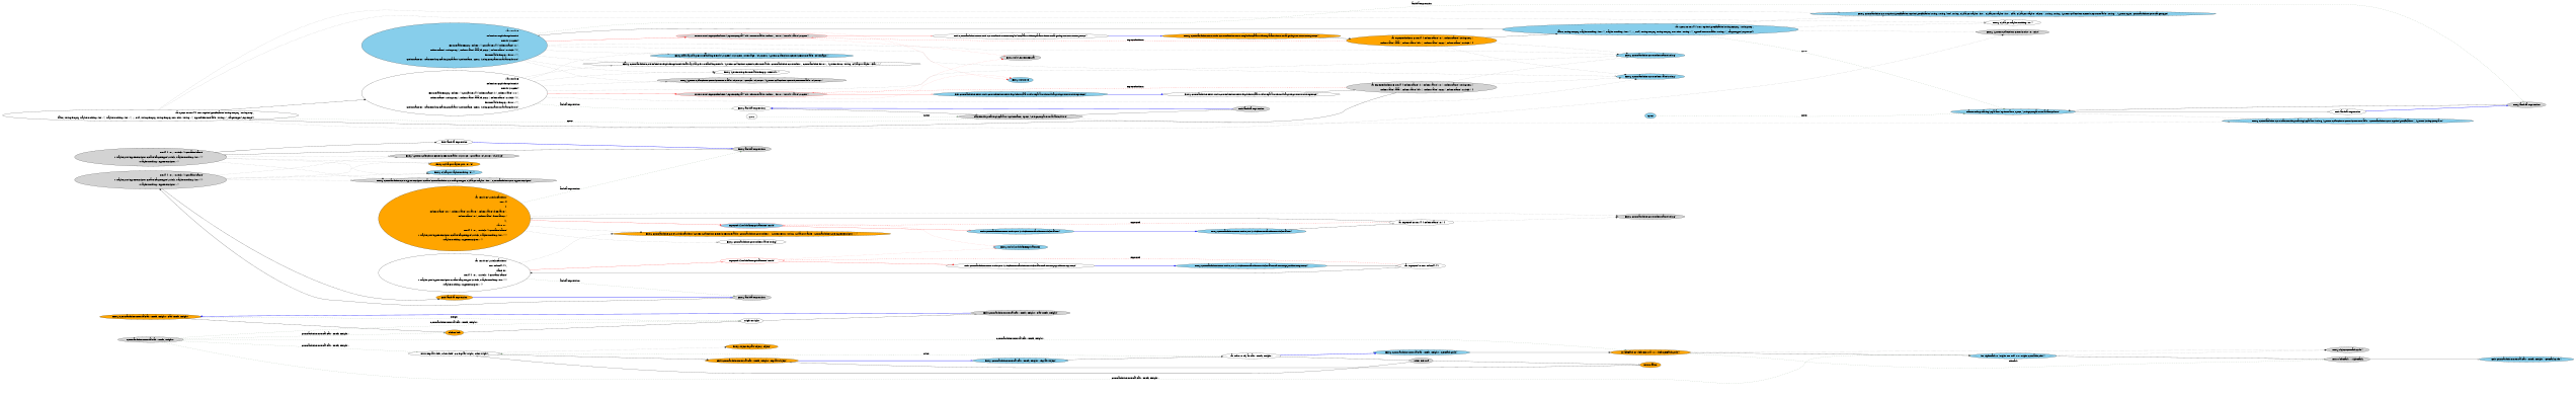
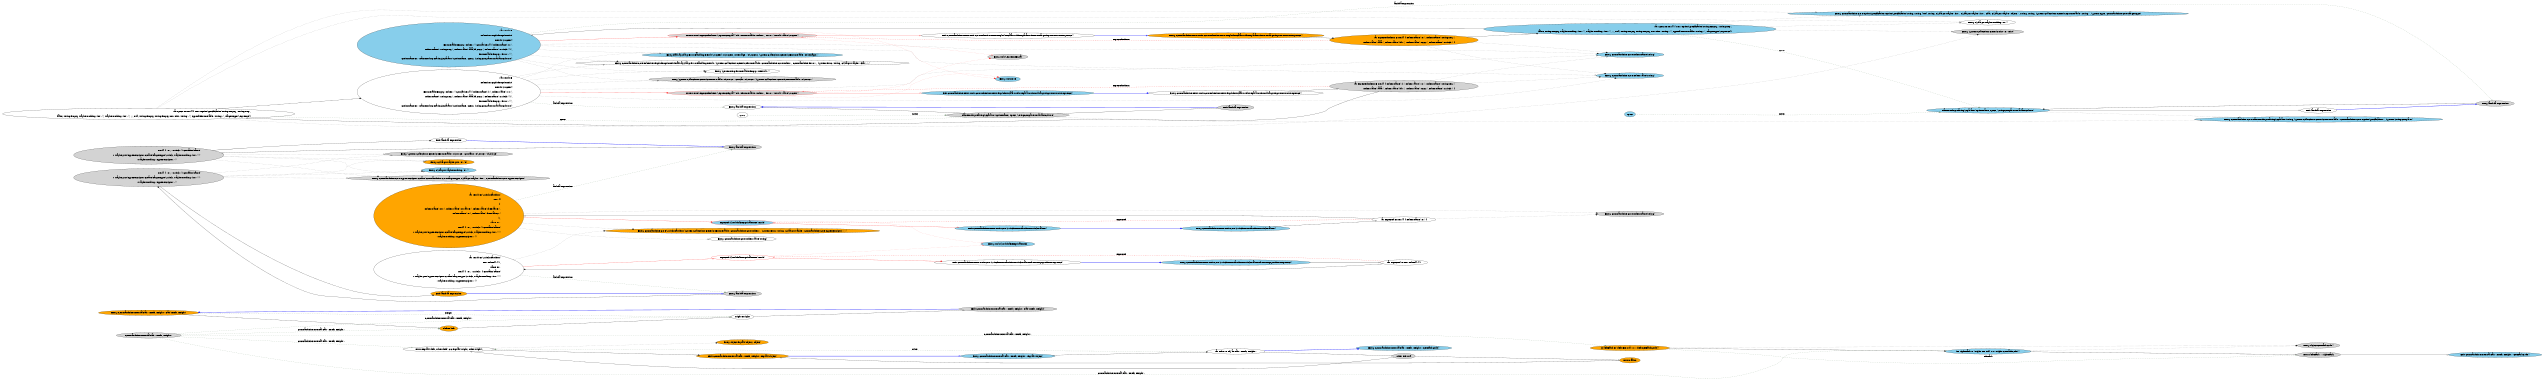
  digraph {
    rankdir=LR
    node [cluster="lambda expression" file="TokenizerTests.cs" fillcolor=lightgrey style=filled]
    edge [arrowhead=onormal style=dotted]
    n1 [cluster="CommandLine.Internal.Pair<TLeft, TRight>.Pair(TLeft, TRight)" file="ScalarTests.cs" fillcolor=orange label="Entry CommandLine.Internal.Pair<TLeft, TRight>.Pair(TLeft, TRight)" span="37-37"]
    n2 [cluster="CommandLine.Internal.Pair<TLeft, TRight>.Pair(TLeft, TRight)" file="ScalarTests.cs" fillcolor=orange label="_left = left" span="39-39"]
    n3 [cluster="CommandLine.Internal.Pair<TLeft, TRight>.Pair(TLeft, TRight)" file="ScalarTests.cs" fillcolor=white label="_right = right" span="40-40"]
    n4 [cluster="CommandLine.Internal.Pair<TLeft, TRight>.Pair(TLeft, TRight)" file="ScalarTests.cs" label="Exit CommandLine.Internal.Pair<TLeft, TRight>.Pair(TLeft, TRight)" span="37-37"]
    n5 [cluster="CommandLine.Internal.Pair<TLeft, TRight>.Equals(object)" file="ScalarTests.cs" fillcolor=skyblue label="Entry CommandLine.Internal.Pair<TLeft, TRight>.Equals(object)" span="61-61"]
    n6 [cluster="CommandLine.Internal.Pair<TLeft, TRight>.Equals(object)" file="ScalarTests.cs" fillcolor=white label="var other = obj as Pair<TLeft, TRight>" span="63-63"]
    n7 [cluster="CommandLine.Internal.Pair<TLeft, TRight>.Equals(object)" file="ScalarTests.cs" label="other == null" span="65-65"]
    n8 [cluster="CommandLine.Internal.Pair<TLeft, TRight>.Equals(object)" file="ScalarTests.cs" fillcolor=white label="return Equals(_left, other._left) && Equals(_right, other._right);" span="69-69"]
    n9 [cluster="CommandLine.Internal.Pair<TLeft, TRight>.GetHashCode()" file="ScalarTests.cs" fillcolor=skyblue label="Entry CommandLine.Internal.Pair<TLeft, TRight>.GetHashCode()" span="53-53"]
    n10 [cluster="CommandLine.Internal.Pair<TLeft, TRight>.Equals(object)" file="ScalarTests.cs" fillcolor=orange label="return false;" span="67-67"]
    n11 [cluster="CommandLine.Internal.Pair<TLeft, TRight>.Equals(object)" file="ScalarTests.cs" fillcolor=orange label="Exit CommandLine.Internal.Pair<TLeft, TRight>.Equals(object)" span="61-61"]
    n12 [cluster="object.Equals(object, object)" file="ScalarTests.cs" fillcolor=orange label="Entry object.Equals(object, object)" span="0-0"]
    n13 [cluster="CommandLine.Internal.Pair<TLeft, TRight>.GetHashCode()" file="ScalarTests.cs" fillcolor=orange label="int leftHash = (_left == null ? 0 : _left.GetHashCode())" span="55-55"]
    n14 [cluster="CommandLine.Internal.Pair<TLeft, TRight>.GetHashCode()" file="ScalarTests.cs" fillcolor=skyblue label="int rightHash = (_right == null ? 0 : _right.GetHashCode())" span="56-56"]
    n15 [cluster="CommandLine.Internal.Pair<TLeft, TRight>.GetHashCode()" file="ScalarTests.cs" label="return leftHash ^ rightHash;" span="58-58"]
    n16 [cluster="object.GetHashCode()" file="ScalarTests.cs" label="Entry object.GetHashCode()" span="0-0"]
    n17 [cluster="CommandLine.Internal.Pair<TLeft, TRight>.GetHashCode()" file="ScalarTests.cs" fillcolor=skyblue label="Exit CommandLine.Internal.Pair<TLeft, TRight>.GetHashCode()" span="53-53"]
    n18 [file="ScalarTests.cs" label="CommandLine.Internal.Pair<TLeft, TRight>" cluster=""]
    n19 [cluster="System.Collections.Generic.IEnumerable<TSource>.Contains<TSource>(TSource)" file="SwitchTests.cs" label="Entry System.Collections.Generic.IEnumerable<TSource>.Contains<TSource>(TSource)" span="0-0"]
    n20 [cluster="CommandLine.Tests.Unit.Core.SwitchTests.Partition_switch_values()" file="SwitchTests.cs" fillcolor=skyblue label="Entry CommandLine.Tests.Unit.Core.SwitchTests.Partition_switch_values()" span="28-28"]
    n21 [cluster="CommandLine.Tests.Unit.Core.SwitchTests.Partition_switch_values()" file="SwitchTests.cs" fillcolor=white label="var expected = new [] { Token.Name(''x'') }" span="30-30"]
    n22 [cluster="CommandLine.Tests.Unit.Core.SwitchTests.Partition_switch_values()" file="SwitchTests.cs" fillcolor=orange label="var result = Switch.Partition(\r\n                new []\r\n                    {\r\n                        Token.Name(''str''), Token.Value(''strvalue''), Token.Value(''freevalue''),\r\n                        Token.Name(''x''), Token.Value(''freevalue2'')\r\n                    },\r\n                name =>\r\n                    new[] { ''x'', ''switch'' }.Contains(name)\r\n                        ? Maybe.Just(TypeDescriptor.Create(TargetType.Switch, Maybe.Nothing<int>()))\r\n                        : Maybe.Nothing<TypeDescriptor>())" span="32-41"]
    n23 [cluster="CommandLine.Tests.Unit.Core.SwitchTests.Partition_switch_values()" color=red community=0 file="SwitchTests.cs" fillcolor=skyblue label="expected.ShouldAllBeEquivalentTo(result)" span="43-43"]
    n24 [cluster="CommandLine.Core.Token.Name(string)" file="SwitchTests.cs" label="Entry CommandLine.Core.Token.Name(string)" span="19-19"]
    n25 [cluster="CommandLine.Core.Switch.Partition(System.Collections.Generic.IEnumerable<CommandLine.Core.Token>, System.Func<string, CSharpx.Maybe<CommandLine.Core.TypeDescriptor>>)" file="SwitchTests.cs" fillcolor=orange label="Entry CommandLine.Core.Switch.Partition(System.Collections.Generic.IEnumerable<CommandLine.Core.Token>, System.Func<string, CSharpx.Maybe<CommandLine.Core.TypeDescriptor>>)" span="11-11"]
    n26 [file="SwitchTests.cs" label="Entry lambda expression" span="38-41"]
    n27 [cluster="CommandLine.Core.Token.Value(string)" file="SwitchTests.cs" fillcolor=white label="Entry CommandLine.Core.Token.Value(string)" span="24-24"]
    n28 [cluster="CommandLine.Tests.Unit.Core.SwitchTests.Partition_switch_values()" file="SwitchTests.cs" fillcolor=skyblue label="Exit CommandLine.Tests.Unit.Core.SwitchTests.Partition_switch_values()" span="28-28"]
    n29 [cluster="Unk.ShouldAllBeEquivalentTo" file="SwitchTests.cs" fillcolor=skyblue label="Entry Unk.ShouldAllBeEquivalentTo"]
    n30 [file="SwitchTests.cs" label="new[] { ''x'', ''switch'' }.Contains(name)\r\n                        ? Maybe.Just(TypeDescriptor.Create(TargetType.Switch, Maybe.Nothing<int>()))\r\n                        : Maybe.Nothing<TypeDescriptor>()" span="39-41"]
    n31 [cluster="CSharpx.Maybe.Just<T>(T)" file="SwitchTests.cs" fillcolor=orange label="Entry CSharpx.Maybe.Just<T>(T)" span="124-124"]
    n32 [cluster="CSharpx.Maybe.Nothing<T>()" file="SwitchTests.cs" fillcolor=skyblue label="Entry CSharpx.Maybe.Nothing<T>()" span="116-116"]
    n33 [cluster="CommandLine.Core.TypeDescriptor.Create(CommandLine.Core.TargetType, CSharpx.Maybe<int>, CommandLine.Core.TypeDescriptor)" file="SwitchTests.cs" label="Entry CommandLine.Core.TypeDescriptor.Create(CommandLine.Core.TargetType, CSharpx.Maybe<int>, CommandLine.Core.TypeDescriptor)" span="35-35"]
    n34 [file="SwitchTests.cs" fillcolor=white label="Exit lambda expression" span="38-41"]
    n35 [file="SwitchTests.cs" label="Entry lambda expression" span="19-22"]
    n36 [file="SwitchTests.cs" label="new[] { ''x'', ''switch'' }.Contains(name)\r\n                        ? Maybe.Just(TypeDescriptor.Create(TargetType.Switch, Maybe.Nothing<int>()))\r\n                        : Maybe.Nothing<TypeDescriptor>()" span="20-22"]
    n37 [file="SwitchTests.cs" fillcolor=orange label="Exit lambda expression" span="19-22"]
    n38 [cluster="CommandLine.Tests.Unit.Core.SwitchTests.Partition_switch_values_from_empty_token_sequence()" file="SwitchTests.cs" fillcolor=skyblue label="Entry CommandLine.Tests.Unit.Core.SwitchTests.Partition_switch_values_from_empty_token_sequence()" span="13-13"]
    n39 [cluster="CommandLine.Tests.Unit.Core.SwitchTests.Partition_switch_values_from_empty_token_sequence()" file="SwitchTests.cs" fillcolor=white label="var expected = new Token[] { }" span="15-15"]
    n40 [cluster="CommandLine.Tests.Unit.Core.SwitchTests.Partition_switch_values_from_empty_token_sequence()" file="SwitchTests.cs" fillcolor=white label="var result = Switch.Partition(\r\n                new Token[] { },\r\n                name =>\r\n                    new[] { ''x'', ''switch'' }.Contains(name)\r\n                        ? Maybe.Just(TypeDescriptor.Create(TargetType.Switch, Maybe.Nothing<int>()))\r\n                        : Maybe.Nothing<TypeDescriptor>())" span="17-22"]
    n41 [cluster="CommandLine.Tests.Unit.Core.SwitchTests.Partition_switch_values_from_empty_token_sequence()" color=red community=0 file="SwitchTests.cs" fillcolor=white label="expected.ShouldAllBeEquivalentTo(result)" span="24-24"]
    n42 [cluster="CommandLine.Tests.Unit.Core.SwitchTests.Partition_switch_values_from_empty_token_sequence()" file="SwitchTests.cs" fillcolor=white label="Exit CommandLine.Tests.Unit.Core.SwitchTests.Partition_switch_values_from_empty_token_sequence()" span="13-13"]
    n43 [cluster="System.Linq.Enumerable.Empty<TResult>()" fillcolor=white label="Entry System.Linq.Enumerable.Empty<TResult>()" span="0-0"]
    n44 [cluster="CommandLine.Tests.Unit.Core.TokenizerTests.Explode_scalar_with_separator_in_even_args_input_returns_sequence()" fillcolor=orange label="Entry CommandLine.Tests.Unit.Core.TokenizerTests.Explode_scalar_with_separator_in_even_args_input_returns_sequence()" span="39-39"]
    n45 [cluster="CommandLine.Tests.Unit.Core.TokenizerTests.Explode_scalar_with_separator_in_even_args_input_returns_sequence()" fillcolor=orange label="var expectedTokens = new[] { Token.Name(''x''), Token.Name(''string-seq''),\r\n                Token.Value(''aaa''), Token.Value(''bb''),  Token.Value(''cccc''), Token.Name(''switch'') }" span="42-43"]
    n46 [cluster="CommandLine.Tests.Unit.Core.TokenizerTests.Explode_scalar_with_separator_in_even_args_input_returns_sequence()" fillcolor=skyblue label="var specs = new[] { new OptionSpecification(string.Empty, ''string-seq'',\r\n                false, string.Empty, Maybe.Nothing<int>(), Maybe.Nothing<int>(), ',', null, string.Empty, string.Empty, new List<string>(), typeof(IEnumerable<string>), TargetType.Sequence)}" span="44-45"]
    n47 [cluster="CommandLine.Tests.Unit.Core.TokenizerTests.Explode_scalar_with_separator_in_even_args_input_returns_sequence()" color=red community=0 label="Assert.True(expectedTokens.SequenceEqual(((Ok<IEnumerable<Token>, Error>)result).Value.Success))" span="57-57"]
    n48 [cluster="CommandLine.Core.Token.Name(string)" fillcolor=skyblue label="Entry CommandLine.Core.Token.Name(string)" span="19-19"]
    n49 [cluster="CommandLine.Core.Token.Value(string)" fillcolor=skyblue label="Entry CommandLine.Core.Token.Value(string)" span="24-24"]
    n50 [cluster="CommandLine.Tests.Unit.Core.TokenizerTests.Explode_scalar_with_separator_in_even_args_input_returns_sequence()" fillcolor=skyblue label="var result =\r\n                Tokenizer.ExplodeOptionList(\r\n                    Result.Succeed(\r\n                        Enumerable.Empty<Token>().Concat(new[] { Token.Name(''x''),\r\n                            Token.Name(''string-seq''), Token.Value(''aaa,bb,cccc''), Token.Name(''switch'') }),\r\n                        Enumerable.Empty<Error>()),\r\n                        optionName => NameLookup.HavingSeparator(optionName, specs, StringComparer.InvariantCulture))" span="48-54"]
    n51 [cluster="CommandLine.Core.OptionSpecification.OptionSpecification(string, string, bool, string, CSharpx.Maybe<int>, CSharpx.Maybe<int>, char, CSharpx.Maybe<object>, string, string, System.Collections.Generic.IEnumerable<string>, System.Type, CommandLine.Core.TargetType)" fillcolor=skyblue label="Entry CommandLine.Core.OptionSpecification.OptionSpecification(string, string, bool, string, CSharpx.Maybe<int>, CSharpx.Maybe<int>, char, CSharpx.Maybe<object>, string, string, System.Collections.Generic.IEnumerable<string>, System.Type, CommandLine.Core.TargetType)" span="16-16"]
    n52 [fillcolor=skyblue label="NameLookup.HavingSeparator(optionName, specs, StringComparer.InvariantCulture)" span="54-54"]
    n53 [cluster="CSharpx.Maybe.Nothing<T>()" fillcolor=white label="Entry CSharpx.Maybe.Nothing<T>()" span="116-116"]
    n54 [cluster="System.Collections.Generic.List<T>.List()" label="Entry System.Collections.Generic.List<T>.List()" span="0-0"]
    n55 [cluster="CommandLine.Tests.Unit.Core.TokenizerTests.Explode_scalar_with_separator_in_even_args_input_returns_sequence()" fillcolor=white label="Exit CommandLine.Tests.Unit.Core.TokenizerTests.Explode_scalar_with_separator_in_even_args_input_returns_sequence()" span="39-39"]
    n56 [cluster="Unk.True" fillcolor=skyblue label="Entry Unk.True"]
    n57 [cluster="Unk.SequenceEqual" label="Entry Unk.SequenceEqual"]
    n58 [label="Entry lambda expression" span="54-54"]
    n59 [cluster="CommandLine.Core.Tokenizer.ExplodeOptionList(RailwaySharp.ErrorHandling.Result<System.Collections.Generic.IEnumerable<CommandLine.Core.Token>, CommandLine.Error>, System.Func<string, CSharpx.Maybe<char>>)" fillcolor=white label="Entry CommandLine.Core.Tokenizer.ExplodeOptionList(RailwaySharp.ErrorHandling.Result<System.Collections.Generic.IEnumerable<CommandLine.Core.Token>, CommandLine.Error>, System.Func<string, CSharpx.Maybe<char>>)" span="46-46"]
    n60 [cluster="System.Collections.Generic.IEnumerable<TSource>.Concat<TSource>(System.Collections.Generic.IEnumerable<TSource>)" label="Entry System.Collections.Generic.IEnumerable<TSource>.Concat<TSource>(System.Collections.Generic.IEnumerable<TSource>)" span="0-0"]
    n61 [cluster="RailwaySharp.ErrorHandling.Result.Succeed<TSuccess, TMessage>(TSuccess, System.Collections.Generic.IEnumerable<TMessage>)" fillcolor=skyblue label="Entry RailwaySharp.ErrorHandling.Result.Succeed<TSuccess, TMessage>(TSuccess, System.Collections.Generic.IEnumerable<TMessage>)" span="202-202"]
    n62 [cluster="CommandLine.Core.NameLookup.HavingSeparator(string, System.Collections.Generic.IEnumerable<CommandLine.Core.OptionSpecification>, System.StringComparer)" fillcolor=skyblue label="Entry CommandLine.Core.NameLookup.HavingSeparator(string, System.Collections.Generic.IEnumerable<CommandLine.Core.OptionSpecification>, System.StringComparer)" span="16-16"]
    n63 [fillcolor=white label="Exit lambda expression" span="54-54"]
    n64 [cluster="CommandLine.Tests.Unit.Core.TokenizerTests.Explode_scalar_with_separator_in_odd_args_input_returns_sequence()" fillcolor=white label="Entry CommandLine.Tests.Unit.Core.TokenizerTests.Explode_scalar_with_separator_in_odd_args_input_returns_sequence()" span="15-15"]
    n65 [cluster="CommandLine.Tests.Unit.Core.TokenizerTests.Explode_scalar_with_separator_in_odd_args_input_returns_sequence()" label="var expectedTokens = new[] { Token.Name(''i''), Token.Value(''10''), Token.Name(''string-seq''),\r\n                Token.Value(''aaa''), Token.Value(''bb''),  Token.Value(''cccc''), Token.Name(''switch'') }" span="18-19"]
    n66 [cluster="CommandLine.Tests.Unit.Core.TokenizerTests.Explode_scalar_with_separator_in_odd_args_input_returns_sequence()" fillcolor=white label="var specs = new[] { new OptionSpecification(string.Empty, ''string-seq'',\r\n                false, string.Empty, Maybe.Nothing<int>(), Maybe.Nothing<int>(), ',', null, string.Empty, string.Empty, new List<string>(), typeof(IEnumerable<string>), TargetType.Sequence)}" span="20-21"]
    n67 [cluster="CommandLine.Tests.Unit.Core.TokenizerTests.Explode_scalar_with_separator_in_odd_args_input_returns_sequence()" color=red community=0 label="Assert.True(expectedTokens.SequenceEqual(((Ok<IEnumerable<Token>, Error>)result).Value.Success))" span="33-33"]
    n68 [cluster="CommandLine.Tests.Unit.Core.TokenizerTests.Explode_scalar_with_separator_in_odd_args_input_returns_sequence()" fillcolor=white label="var result =\r\n                Tokenizer.ExplodeOptionList(\r\n                    Result.Succeed(\r\n                        Enumerable.Empty<Token>().Concat(new[] { Token.Name(''i''), Token.Value(''10''),\r\n                            Token.Name(''string-seq''), Token.Value(''aaa,bb,cccc''), Token.Name(''switch'') }),\r\n                        Enumerable.Empty<Error>()),\r\n                        optionName => NameLookup.HavingSeparator(optionName, specs, StringComparer.InvariantCulture))" span="24-30"]
    n69 [label="NameLookup.HavingSeparator(optionName, specs, StringComparer.InvariantCulture)" span="30-30"]
    n70 [cluster="CommandLine.Tests.Unit.Core.TokenizerTests.Explode_scalar_with_separator_in_odd_args_input_returns_sequence()" fillcolor=skyblue label="Exit CommandLine.Tests.Unit.Core.TokenizerTests.Explode_scalar_with_separator_in_odd_args_input_returns_sequence()" span="15-15"]
    n71 [fillcolor=white label="Entry lambda expression" span="30-30"]
    n72 [label="Exit lambda expression" span="30-30"]
    n73 [fillcolor=white label=specs cluster=""]
    n74 [fillcolor=skyblue label=specs cluster=""]
    n1 -> n2 [style=solid]
    n1 -> n3 [color=darkseagreen4 label=TRight style=dashed]
    n2 -> n3 [style=solid]
    n3 -> n4 [style=solid]
    n4 -> n1 [arrowhead=diamond color=blue style=bold]
    n5 -> n6 [arrowhead=diamond style=solid]
    n6 -> n7 [style=solid]
    n6 -> n8 [arrowhead=diamond color=darkseagreen4 label=other style=dashed]
    n6 -> n9 [arrowhead=diamond color=blue style=bold]
    n7 -> n8 [style=solid]
    n7 -> n10 [style=solid]
    n8 -> n11 [arrowhead=diamond style=solid]
    n8 -> n12 [arrowhead=diamond]
-   n9 -> n13 [arrowhead=diamond style=solid]
    n10 -> n11 [style=solid]
    n11 -> n5 [color=blue style=bold]
    n13 -> n14 [arrowhead=diamond style=solid]
    n13 -> n15 [color=darkseagreen4 label=leftHash style=dashed]
    n13 -> n16 [arrowhead=diamond]
    n14 -> n15 [style=solid]
    n14 -> n16
    n15 -> n17 [style=solid]
    n18 -> n2 [arrowhead=diamond color=darkseagreen4 label="CommandLine.Internal.Pair<TLeft, TRight>" style=dashed]
    n18 -> n3 [color=darkseagreen4 label="CommandLine.Internal.Pair<TLeft, TRight>" style=dashed]
    n18 -> n8 [color=darkseagreen4 label="CommandLine.Internal.Pair<TLeft, TRight>" style=dashed]
    n18 -> n13 [arrowhead=diamond color=darkseagreen4 label="CommandLine.Internal.Pair<TLeft, TRight>" style=dashed]
    n18 -> n14 [color=darkseagreen4 label="CommandLine.Internal.Pair<TLeft, TRight>" style=dashed]
    n20 -> n21 [style=solid]
    n21 -> n22 [style=solid]
    n21 -> n23 [color=red label=expected style=dashed]
    n21 -> n24 [arrowhead=diamond]
    n22 -> n23 [arrowhead=diamond color=red style=solid]
    n22 -> n24 [arrowhead=diamond]
    n22 -> n25 [arrowhead=diamond]
    n22 -> n26 [arrowhead=diamond color=darkseagreen4 label="lambda expression" style=dashed]
    n22 -> n27
    n23 -> n28 [color=red style=solid]
    n23 -> n29 [color=red]
    n26 -> n30 [style=solid]
    n28 -> n20 [arrowhead=diamond color=blue style=bold]
    n30 -> n19
    n30 -> n31
    n30 -> n32
    n30 -> n33 [arrowhead=diamond]
    n30 -> n34 [arrowhead=diamond style=solid]
    n34 -> n26 [color=blue style=bold]
    n35 -> n36 [arrowhead=diamond style=solid]
    n36 -> n19
    n36 -> n31
    n36 -> n32 [arrowhead=diamond]
    n36 -> n33
    n36 -> n37 [arrowhead=diamond style=solid]
    n37 -> n35 [color=blue style=bold]
    n38 -> n39 [style=solid]
    n39 -> n40 [arrowhead=diamond style=solid]
    n39 -> n41 [color=red label=expected style=dashed]
    n40 -> n25 [arrowhead=diamond]
    n40 -> n35 [arrowhead=diamond color=darkseagreen4 label="lambda expression" style=dashed]
    n40 -> n41 [color=red style=solid]
    n41 -> n29 [color=red]
    n41 -> n42 [arrowhead=diamond color=red style=solid]
    n42 -> n38 [arrowhead=diamond color=blue style=bold]
    n44 -> n45 [arrowhead=diamond style=solid]
    n45 -> n46 [arrowhead=diamond style=solid]
    n45 -> n47 [color=red label=expectedTokens style=dashed]
    n45 -> n48 [arrowhead=diamond]
    n45 -> n49 [arrowhead=diamond]
    n46 -> n50 [style=solid]
    n46 -> n51
    n46 -> n52 [arrowhead=diamond color=darkseagreen4 label=specs style=dashed]
    n46 -> n53
    n46 -> n54
    n47 -> n55 [color=red style=solid]
    n47 -> n56 [arrowhead=diamond color=red]
    n47 -> n57 [color=red]
    n50 -> n43 [arrowhead=diamond]
    n50 -> n47 [arrowhead=diamond color=red style=solid]
    n50 -> n48 [arrowhead=diamond]
    n50 -> n49
    n50 -> n58 [color=darkseagreen4 label="lambda expression" style=dashed]
    n50 -> n59 [arrowhead=diamond]
    n50 -> n60
    n50 -> n61
    n52 -> n62
    n52 -> n63 [style=solid]
    n55 -> n44 [color=blue style=bold]
    n58 -> n52 [arrowhead=diamond style=solid]
    n63 -> n58 [color=blue style=bold]
    n64 -> n65 [style=solid]
    n65 -> n48
    n65 -> n49 [arrowhead=diamond]
    n65 -> n66 [style=solid]
    n65 -> n67 [color=red label=expectedTokens style=dashed]
    n66 -> n51
    n66 -> n53
    n66 -> n54 [arrowhead=diamond]
    n66 -> n68 [arrowhead=diamond style=solid]
    n66 -> n69 [color=darkseagreen4 label=specs style=dashed]
    n67 -> n56 [arrowhead=diamond color=red]
    n67 -> n57 [arrowhead=diamond color=red]
    n67 -> n70 [color=red style=solid]
    n68 -> n43 [arrowhead=diamond]
    n68 -> n48
    n68 -> n49 [arrowhead=diamond]
    n68 -> n59
    n68 -> n60
    n68 -> n61 [arrowhead=diamond]
    n68 -> n67 [arrowhead=diamond color=red style=solid]
    n68 -> n71 [color=darkseagreen4 label="lambda expression" style=dashed]
    n69 -> n62
    n69 -> n72 [style=solid]
    n70 -> n64 [arrowhead=diamond color=blue style=bold]
    n71 -> n69 [style=solid]
    n72 -> n71 [arrowhead=diamond color=blue style=bold]
    n73 -> n69 [arrowhead=diamond color=darkseagreen4 label=specs style=dashed]
    n74 -> n52 [arrowhead=diamond color=darkseagreen4 label=specs style=dashed]
  }
